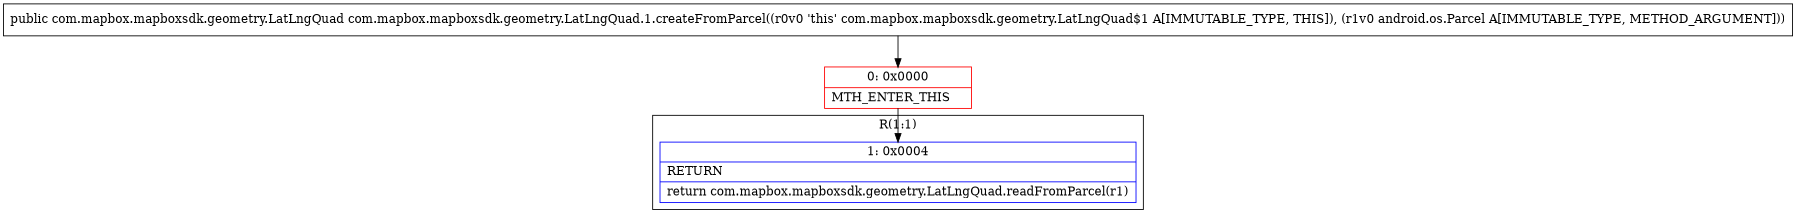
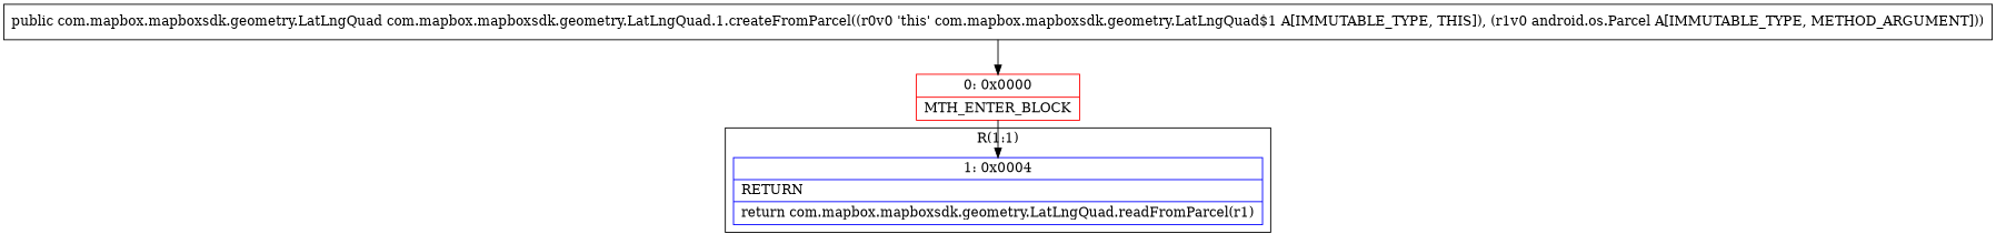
  digraph {
    node [shape=record]
    n1 [color=blue label="{1\:\ 0x0004|RETURN\l|return com.mapbox.mapboxsdk.geometry.LatLngQuad.readFromParcel(r1)\l}"]
-   n2 [color=red label="{0\:\ 0x0000|MTH_ENTER_THIS\l}"]
+   n2 [color=red label="{0\:\ 0x0000|MTH_ENTER_BLOCK\l}"]
    n3 [label="{public com.mapbox.mapboxsdk.geometry.LatLngQuad com.mapbox.mapboxsdk.geometry.LatLngQuad.1.createFromParcel((r0v0 'this' com.mapbox.mapboxsdk.geometry.LatLngQuad$1 A[IMMUTABLE_TYPE, THIS]), (r1v0 android.os.Parcel A[IMMUTABLE_TYPE, METHOD_ARGUMENT])) }"]
    subgraph cluster_1 {
      label="R(1:1)"
      n1
    }
    n2 -> n1
    n3 -> n2
  }
